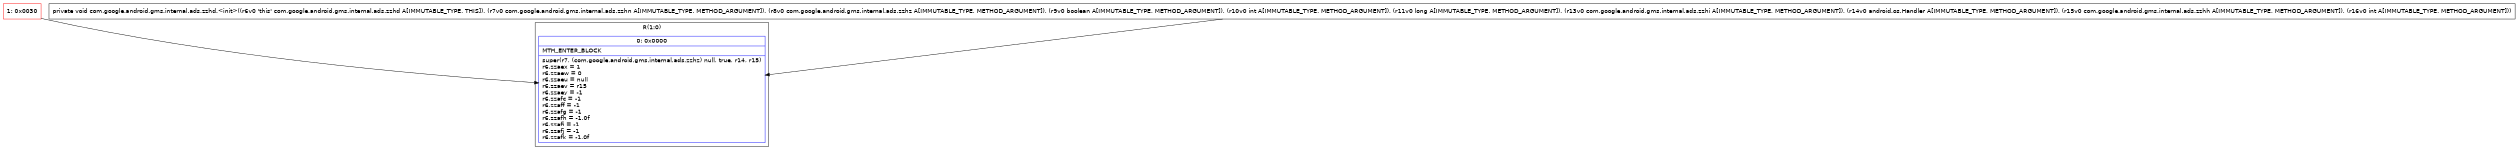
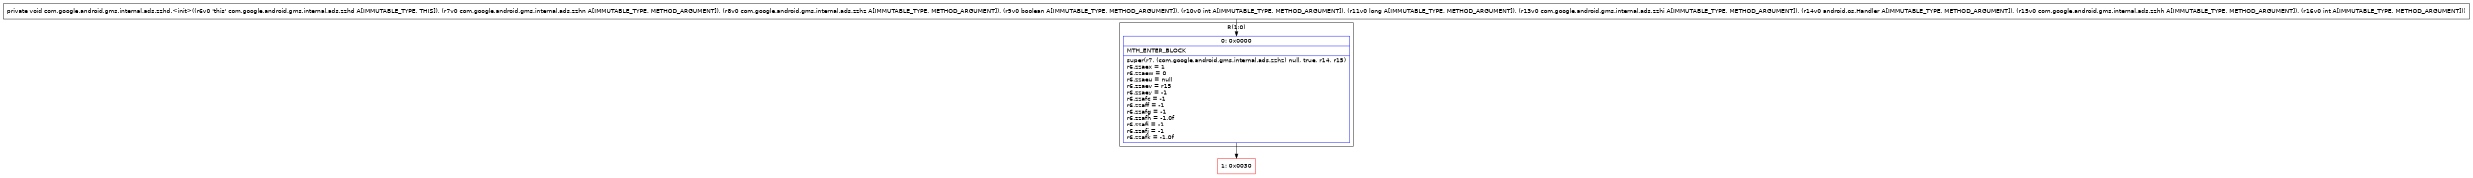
  digraph {
    fontname="DejaVu Sans"
    node [shape=record fontname="DejaVu Sans"]
    edge [fontname="DejaVu Sans"]
    n1 [color=blue label="{0\:\ 0x0000|MTH_ENTER_BLOCK\l|super(r7, (com.google.android.gms.internal.ads.zzhz) null, true, r14, r15)\lr6.zzaex = 1\lr6.zzaew = 0\lr6.zzaeu = null\lr6.zzaev = r15\lr6.zzaey = \-1\lr6.zzafc = \-1\lr6.zzaff = \-1\lr6.zzafg = \-1\lr6.zzafh = \-1.0f\lr6.zzafi = \-1\lr6.zzafj = \-1\lr6.zzafk = \-1.0f\l}"]
    n2 [color=red label="{1\:\ 0x0030}"]
    n3 [label="{private void com.google.android.gms.internal.ads.zzhd.\<init\>((r6v0 'this' com.google.android.gms.internal.ads.zzhd A[IMMUTABLE_TYPE, THIS]), (r7v0 com.google.android.gms.internal.ads.zzhn A[IMMUTABLE_TYPE, METHOD_ARGUMENT]), (r8v0 com.google.android.gms.internal.ads.zzhz A[IMMUTABLE_TYPE, METHOD_ARGUMENT]), (r9v0 boolean A[IMMUTABLE_TYPE, METHOD_ARGUMENT]), (r10v0 int A[IMMUTABLE_TYPE, METHOD_ARGUMENT]), (r11v0 long A[IMMUTABLE_TYPE, METHOD_ARGUMENT]), (r13v0 com.google.android.gms.internal.ads.zzhi A[IMMUTABLE_TYPE, METHOD_ARGUMENT]), (r14v0 android.os.Handler A[IMMUTABLE_TYPE, METHOD_ARGUMENT]), (r15v0 com.google.android.gms.internal.ads.zzhh A[IMMUTABLE_TYPE, METHOD_ARGUMENT]), (r16v0 int A[IMMUTABLE_TYPE, METHOD_ARGUMENT])) }"]
    subgraph cluster_1 {
      label="R(1:0)"
      n1
    }
-   n2 -> n1
+   n1 -> n2
    n3 -> n1
  }
